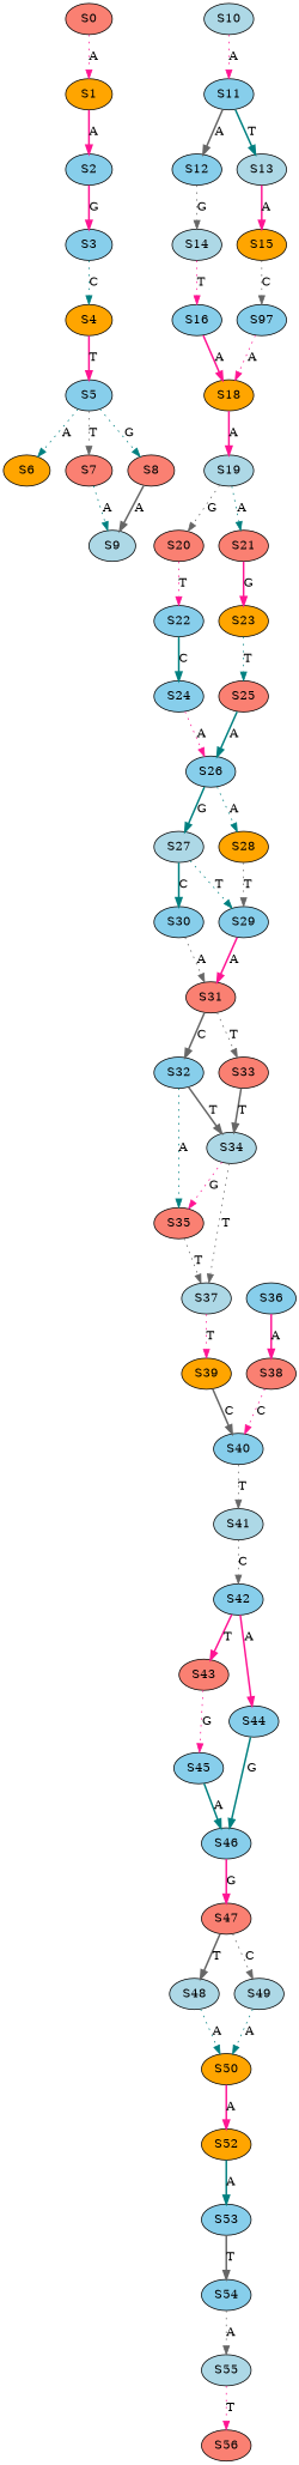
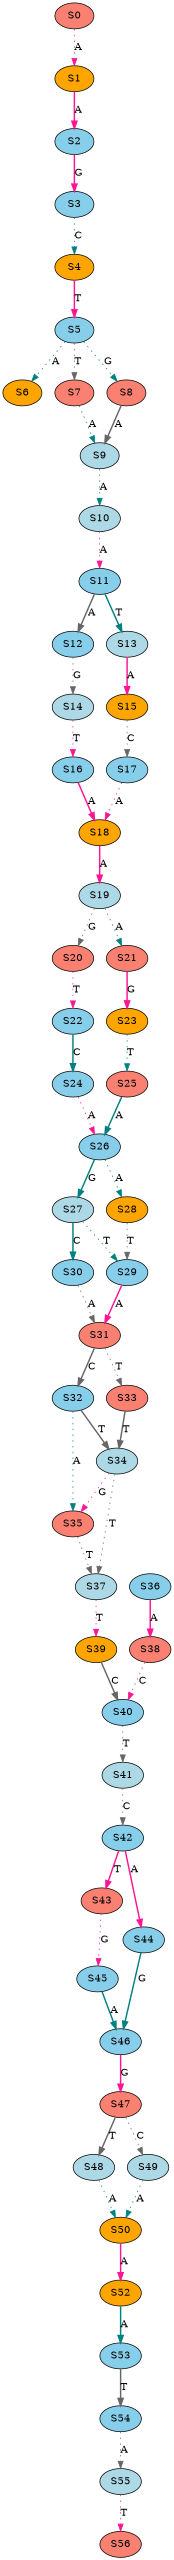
  strict digraph {
    node [fillcolor=skyblue style=filled]
    edge [color=deeppink style=dotted]
    S0 [fillcolor=salmon]
    S1 [fillcolor=orange]
    S2
    S3
    S4 [fillcolor=orange]
    S5
    S6 [fillcolor=orange]
    S7 [fillcolor=salmon]
    S8 [fillcolor=salmon]
    S9 [fillcolor=lightblue]
    S10 [fillcolor=lightblue]
    S11
    S12
    S13 [fillcolor=lightblue]
    S14 [fillcolor=lightblue]
    S15 [fillcolor=orange]
    S16
-   S17 [label=S97]
+   S17
    S18 [fillcolor=orange]
    S19 [fillcolor=lightblue]
    S20 [fillcolor=salmon]
    S21 [fillcolor=salmon]
    S22
    S23 [fillcolor=orange]
    S24
    S25 [fillcolor=salmon]
    S26
    S27 [fillcolor=lightblue]
    S28 [fillcolor=orange]
    S29
    S30
    S31 [fillcolor=salmon]
    S32
    S33 [fillcolor=salmon]
    S34 [fillcolor=lightblue]
    S35 [fillcolor=salmon]
    S37 [fillcolor=lightblue]
    S38 [fillcolor=salmon]
    S36
    S39 [fillcolor=orange]
    S40
    S41 [fillcolor=lightblue]
    S42
    S43 [fillcolor=salmon]
    S44
    S45
    S46
    S47 [fillcolor=salmon]
    S48 [fillcolor=lightblue]
    S49 [fillcolor=lightblue]
    S50 [fillcolor=orange]
    S52 [fillcolor=orange]
    S53
    S54
    S55 [fillcolor=lightblue]
    S56 [fillcolor=salmon]
    S0 -> S1 [label=A]
    S1 -> S2 [label=A style=bold]
    S2 -> S3 [label=G style=bold]
    S3 -> S4 [color=teal label=C]
    S4 -> S5 [label=T style=bold]
    S5 -> S6 [color=teal label=A]
    S5 -> S7 [color=gray40 label=T]
    S5 -> S8 [color=teal label=G]
    S7 -> S9 [color=teal label=A]
    S8 -> S9 [color=gray40 label=A style=bold]
+   S9 -> S10 [color=teal label=A]
    S10 -> S11 [label=A]
    S11 -> S12 [color=gray40 label=A style=bold]
    S11 -> S13 [color=teal label=T style=bold]
    S12 -> S14 [color=gray40 label=G]
    S13 -> S15 [label=A style=bold]
    S14 -> S16 [label=T]
    S15 -> S17 [color=gray40 label=C]
    S16 -> S18 [label=A style=bold]
    S17 -> S18 [label=A]
    S18 -> S19 [label=A style=bold]
    S19 -> S20 [color=gray40 label=G]
    S19 -> S21 [color=teal label=A]
    S20 -> S22 [label=T]
    S21 -> S23 [label=G style=bold]
    S22 -> S24 [color=teal label=C style=bold]
    S23 -> S25 [color=teal label=T]
    S24 -> S26 [label=A]
    S25 -> S26 [color=teal label=A style=bold]
    S26 -> S27 [color=teal label=G style=bold]
    S26 -> S28 [color=teal label=A]
    S27 -> S29 [color=teal label=T]
    S27 -> S30 [color=teal label=C style=bold]
    S28 -> S29 [color=gray40 label=T]
    S29 -> S31 [label=A style=bold]
    S30 -> S31 [color=gray40 label=A]
    S31 -> S32 [color=gray40 label=C style=bold]
    S31 -> S33 [color=gray40 label=T]
    S32 -> S34 [color=gray40 label=T style=bold]
    S32 -> S35 [color=teal label=A]
    S33 -> S34 [color=gray40 label=T style=bold]
    S34 -> S35 [label=G]
    S34 -> S37 [color=gray40 label=T]
    S35 -> S37 [color=gray40 label=T]
    S37 -> S39 [label=T]
    S38 -> S40 [label=C]
    S36 -> S38 [label=A style=bold]
    S39 -> S40 [color=gray40 label=C style=bold]
    S40 -> S41 [color=gray40 label=T]
    S41 -> S42 [color=gray40 label=C]
    S42 -> S43 [label=T style=bold]
    S42 -> S44 [label=A style=bold]
    S43 -> S45 [label=G]
    S44 -> S46 [color=teal label=G style=bold]
    S45 -> S46 [color=teal label=A style=bold]
    S46 -> S47 [label=G style=bold]
    S47 -> S48 [color=gray40 label=T style=bold]
    S47 -> S49 [color=gray40 label=C]
    S48 -> S50 [color=teal label=A]
    S49 -> S50 [color=teal label=A]
    S50 -> S52 [label=A style=bold]
    S52 -> S53 [color=teal label=A style=bold]
    S53 -> S54 [color=gray40 label=T style=bold]
    S54 -> S55 [color=gray40 label=A]
    S55 -> S56 [label=T]
  }
